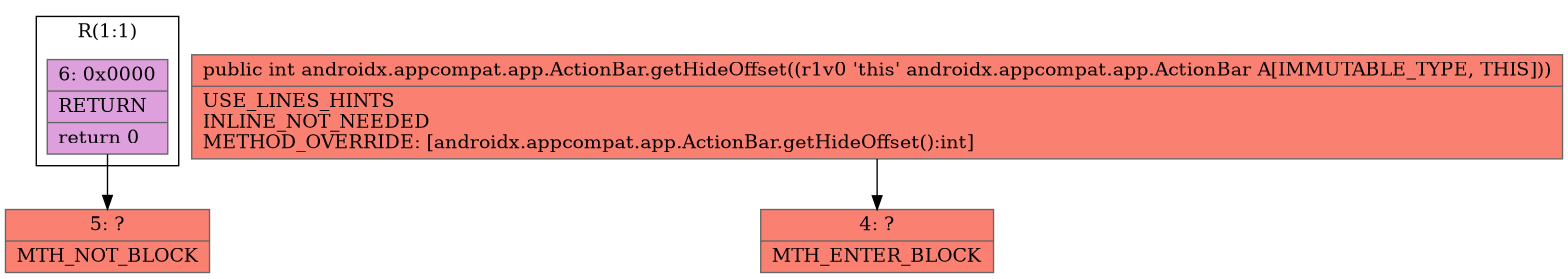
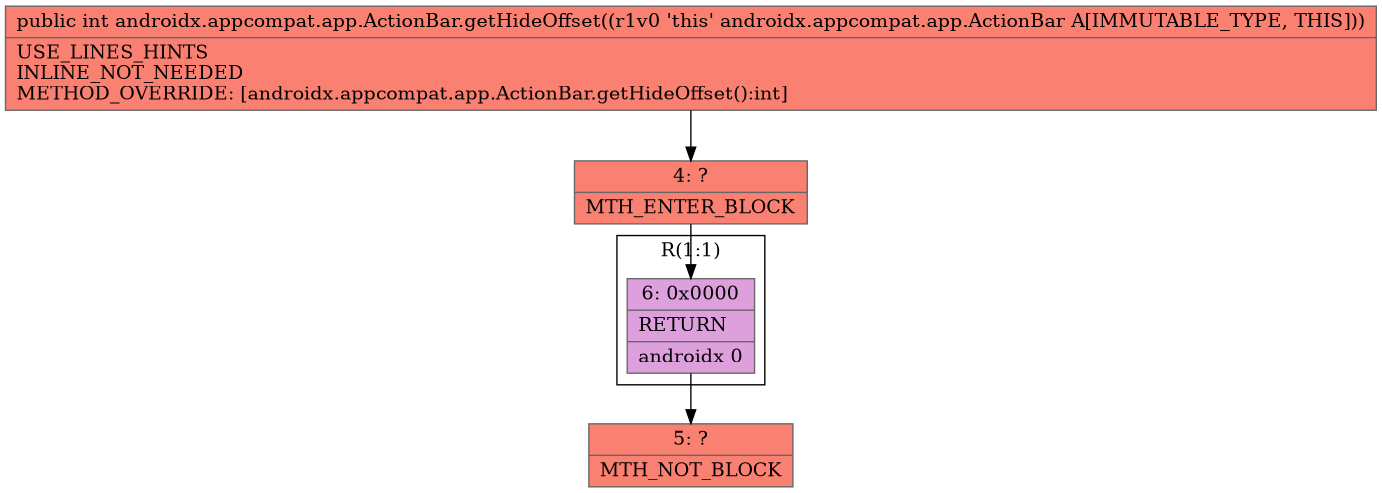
  digraph {
    node [color=gray40 fillcolor=salmon shape=record style=filled]
-   n1 [fillcolor=plum label="{6\:\ 0x0000|RETURN\l|return 0\l}"]
+   n1 [fillcolor=plum label="{6\:\ 0x0000|RETURN\l|androidx 0\l}"]
    n2 [label="{5\:\ ?|MTH_NOT_BLOCK\l}"]
    n3 [label="{4\:\ ?|MTH_ENTER_BLOCK\l}"]
    n4 [label="{public int androidx.appcompat.app.ActionBar.getHideOffset((r1v0 'this' androidx.appcompat.app.ActionBar A[IMMUTABLE_TYPE, THIS]))  | USE_LINES_HINTS\lINLINE_NOT_NEEDED\lMETHOD_OVERRIDE: [androidx.appcompat.app.ActionBar.getHideOffset():int]\l}"]
    subgraph cluster_1 {
      label="R(1:1)"
      n1
    }
    n1 -> n2
+   n3 -> n1
    n4 -> n3
  }
